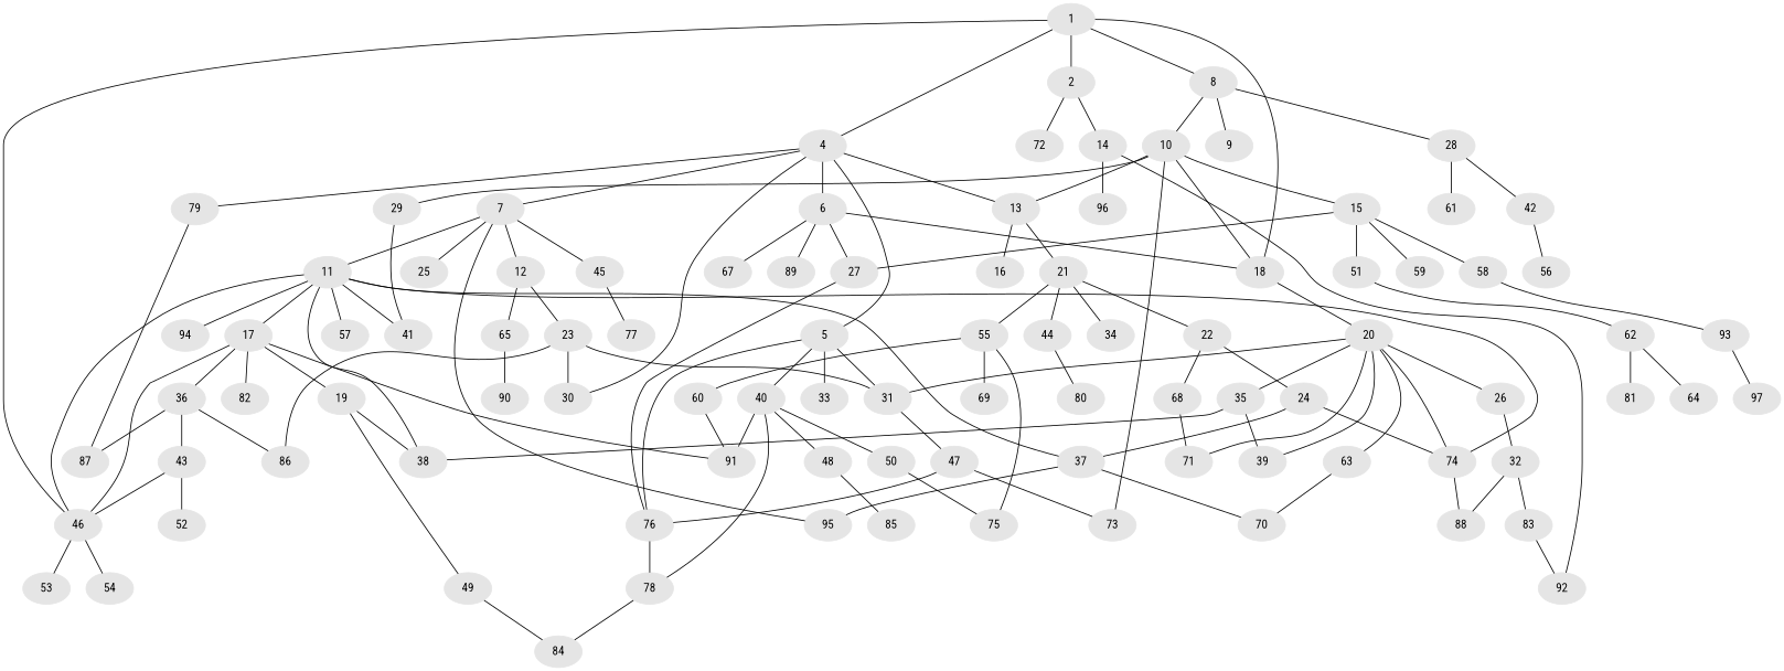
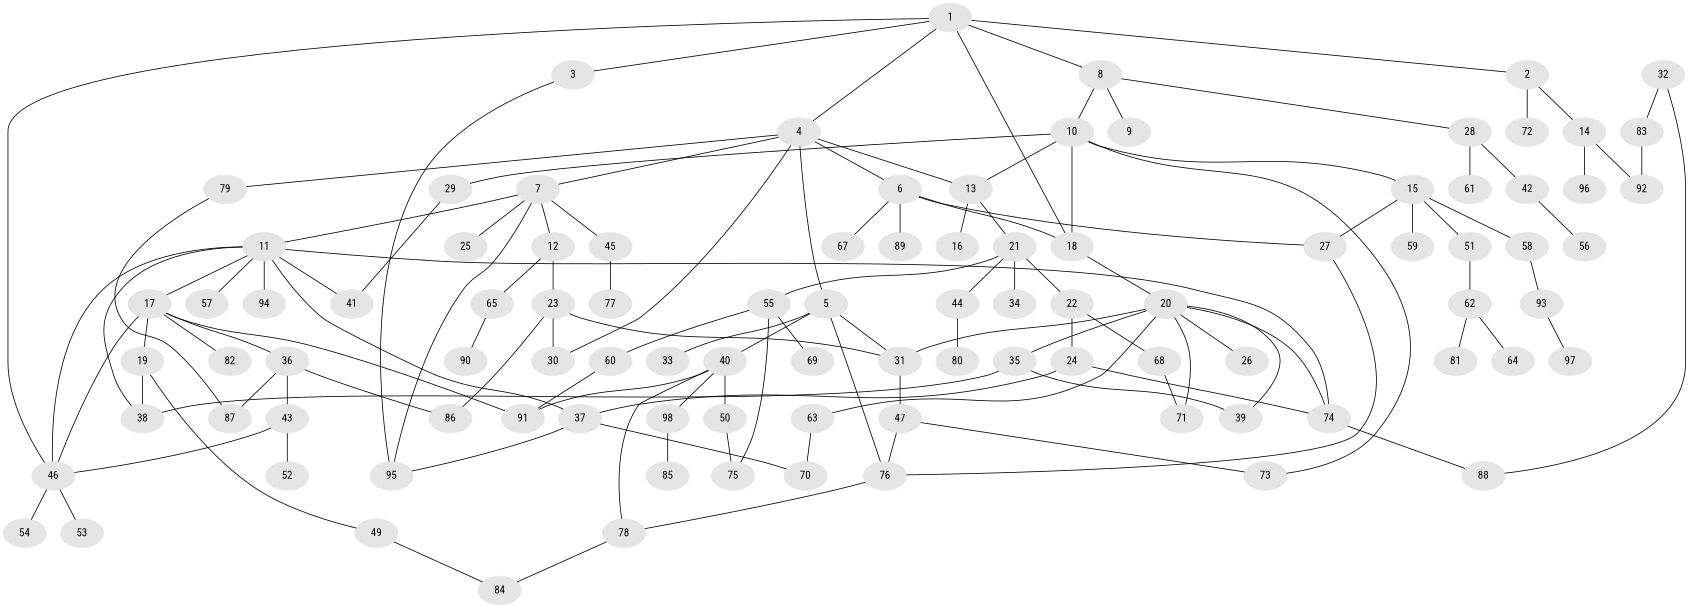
  graph {
    fontname="Roboto Condensed"
    node [color=gray90 fontname="Roboto Condensed" style=filled]
    edge [fontname="Roboto Condensed"]
    1
    2
+   3
    4
    8
    18
    46
    14
    72
    95
    5
    6
    7
    13
    30
    79
    9
    10
    28
    20
    53
    54
    92
    96
    31
    33
    40
    76
    27
    67
    89
    11
    12
    25
    45
    16
    21
    87
    47
    91
-   48
+   48 [label=98]
    50
    78
    17
    37
    38
    41
    57
    74
    94
    23
    65
    77
    15
    29
    73
    42
    61
    51
    58
    59
    19
    36
    82
    70
    88
    86
    90
    22
    34
    44
    55
    62
    93
    49
    43
    26
    35
    39
    63
    71
    84
    32
    24
    68
    80
    75
    60
    69
    83
    56
    52
    85
    64
    81
    97
    1 -- 2
+   1 -- 3
    1 -- 4
    1 -- 8
    1 -- 18
    1 -- 46
    2 -- 14
    2 -- 72
+   3 -- 95
    4 -- 5
    4 -- 6
    4 -- 7
    4 -- 13
    4 -- 30
    4 -- 79
    8 -- 9
    8 -- 10
    8 -- 28
    18 -- 20
    46 -- 53
    46 -- 54
    14 -- 92
    14 -- 96
    5 -- 31
    5 -- 33
    5 -- 40
    5 -- 76
    6 -- 18
    6 -- 27
    6 -- 67
    6 -- 89
    7 -- 95
    7 -- 11
    7 -- 12
    7 -- 25
    7 -- 45
    13 -- 16
    13 -- 21
    79 -- 87
    10 -- 18
    10 -- 13
    10 -- 15
    10 -- 29
    10 -- 73
    28 -- 42
    28 -- 61
    20 -- 31
    20 -- 74
    20 -- 26
    20 -- 35
    20 -- 39
    20 -- 63
    20 -- 71
    31 -- 47
    40 -- 91
    40 -- 48
    40 -- 50
    40 -- 78
    76 -- 78
    27 -- 76
    11 -- 46
    11 -- 17
    11 -- 37
    11 -- 38
    11 -- 41
    11 -- 57
    11 -- 74
    11 -- 94
    12 -- 23
    12 -- 65
    45 -- 77
    21 -- 22
    21 -- 34
    21 -- 44
    21 -- 55
    47 -- 76
    47 -- 73
    48 -- 85
    50 -- 75
    78 -- 84
    17 -- 46
    17 -- 91
    17 -- 19
    17 -- 36
    17 -- 82
    37 -- 95
    37 -- 70
    74 -- 88
    23 -- 30
    23 -- 31
    23 -- 86
    65 -- 90
    15 -- 27
    15 -- 51
    15 -- 58
    15 -- 59
    29 -- 41
    42 -- 56
    51 -- 62
    58 -- 93
    19 -- 38
    19 -- 49
    36 -- 87
    36 -- 86
    36 -- 43
    22 -- 24
    22 -- 68
    44 -- 80
    55 -- 75
    55 -- 60
    55 -- 69
    62 -- 64
    62 -- 81
    93 -- 97
    49 -- 84
    43 -- 46
    43 -- 52
-   26 -- 32
    35 -- 38
    35 -- 39
    63 -- 70
    32 -- 88
    32 -- 83
    24 -- 37
    24 -- 74
    68 -- 71
    60 -- 91
    83 -- 92
  }
